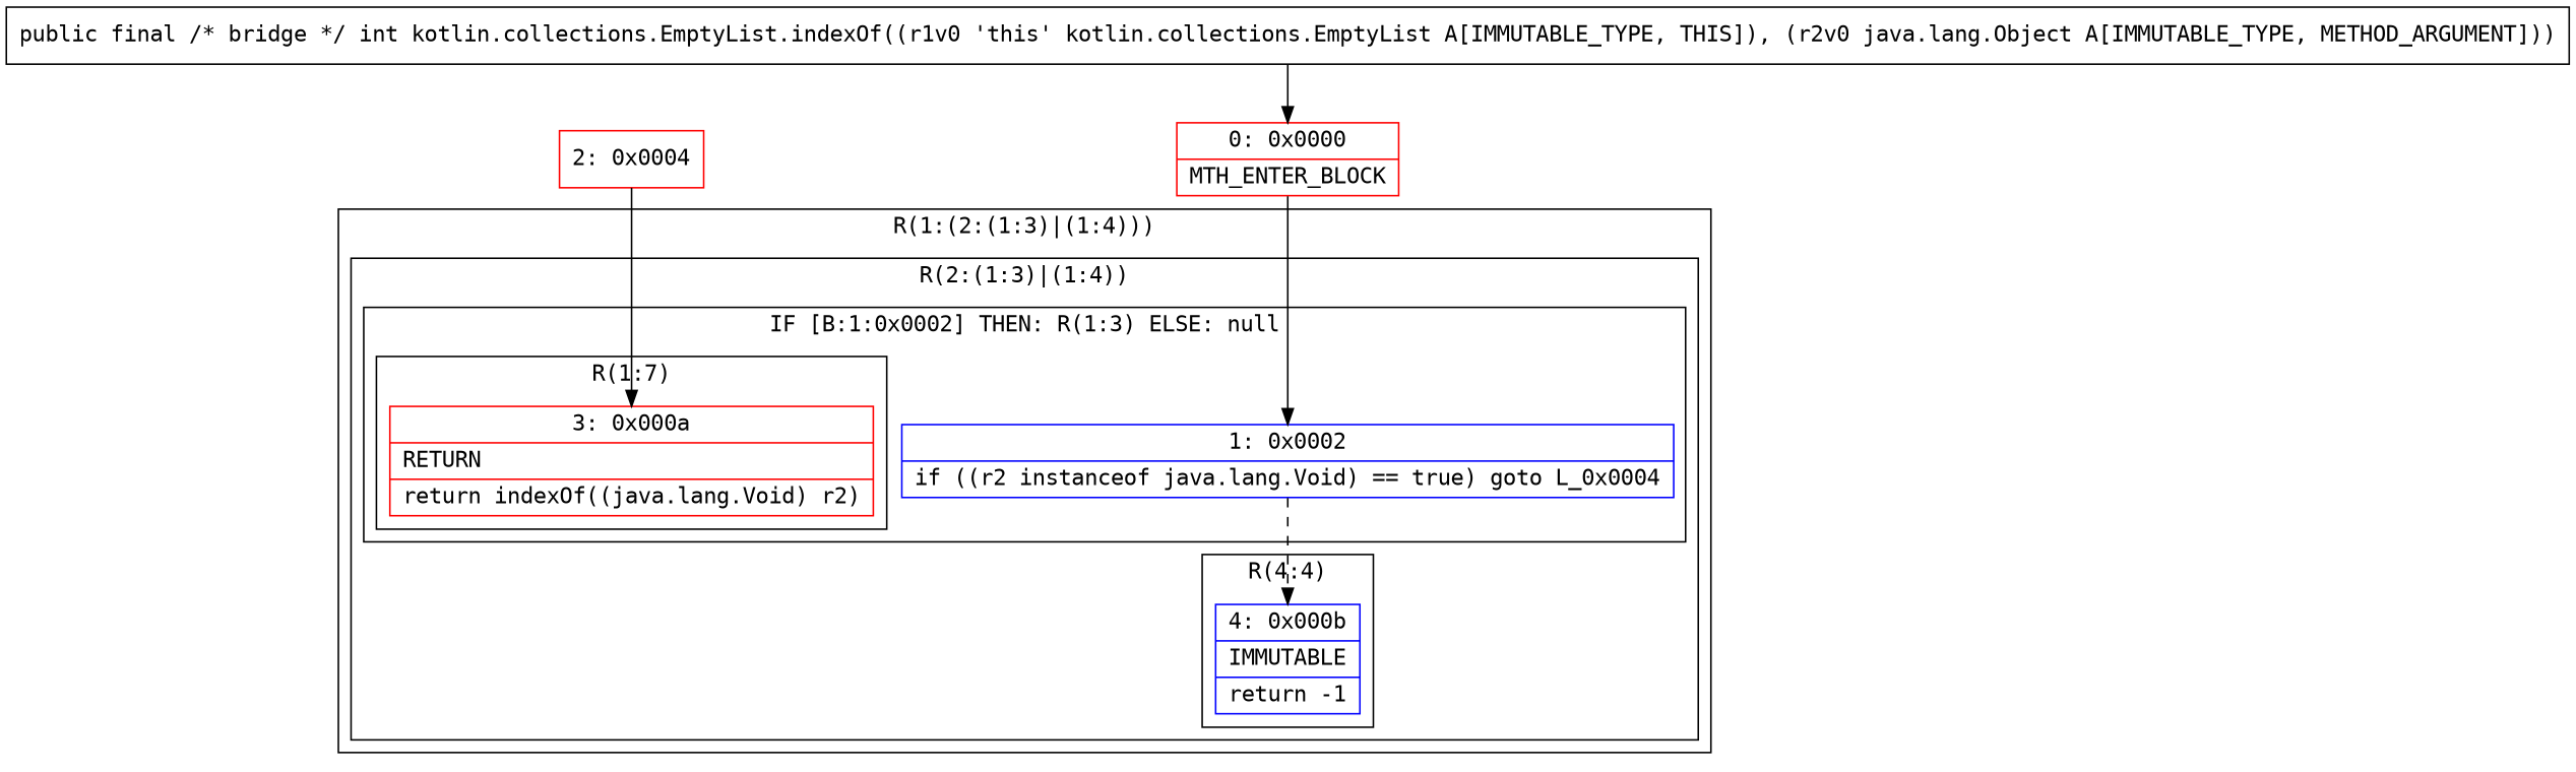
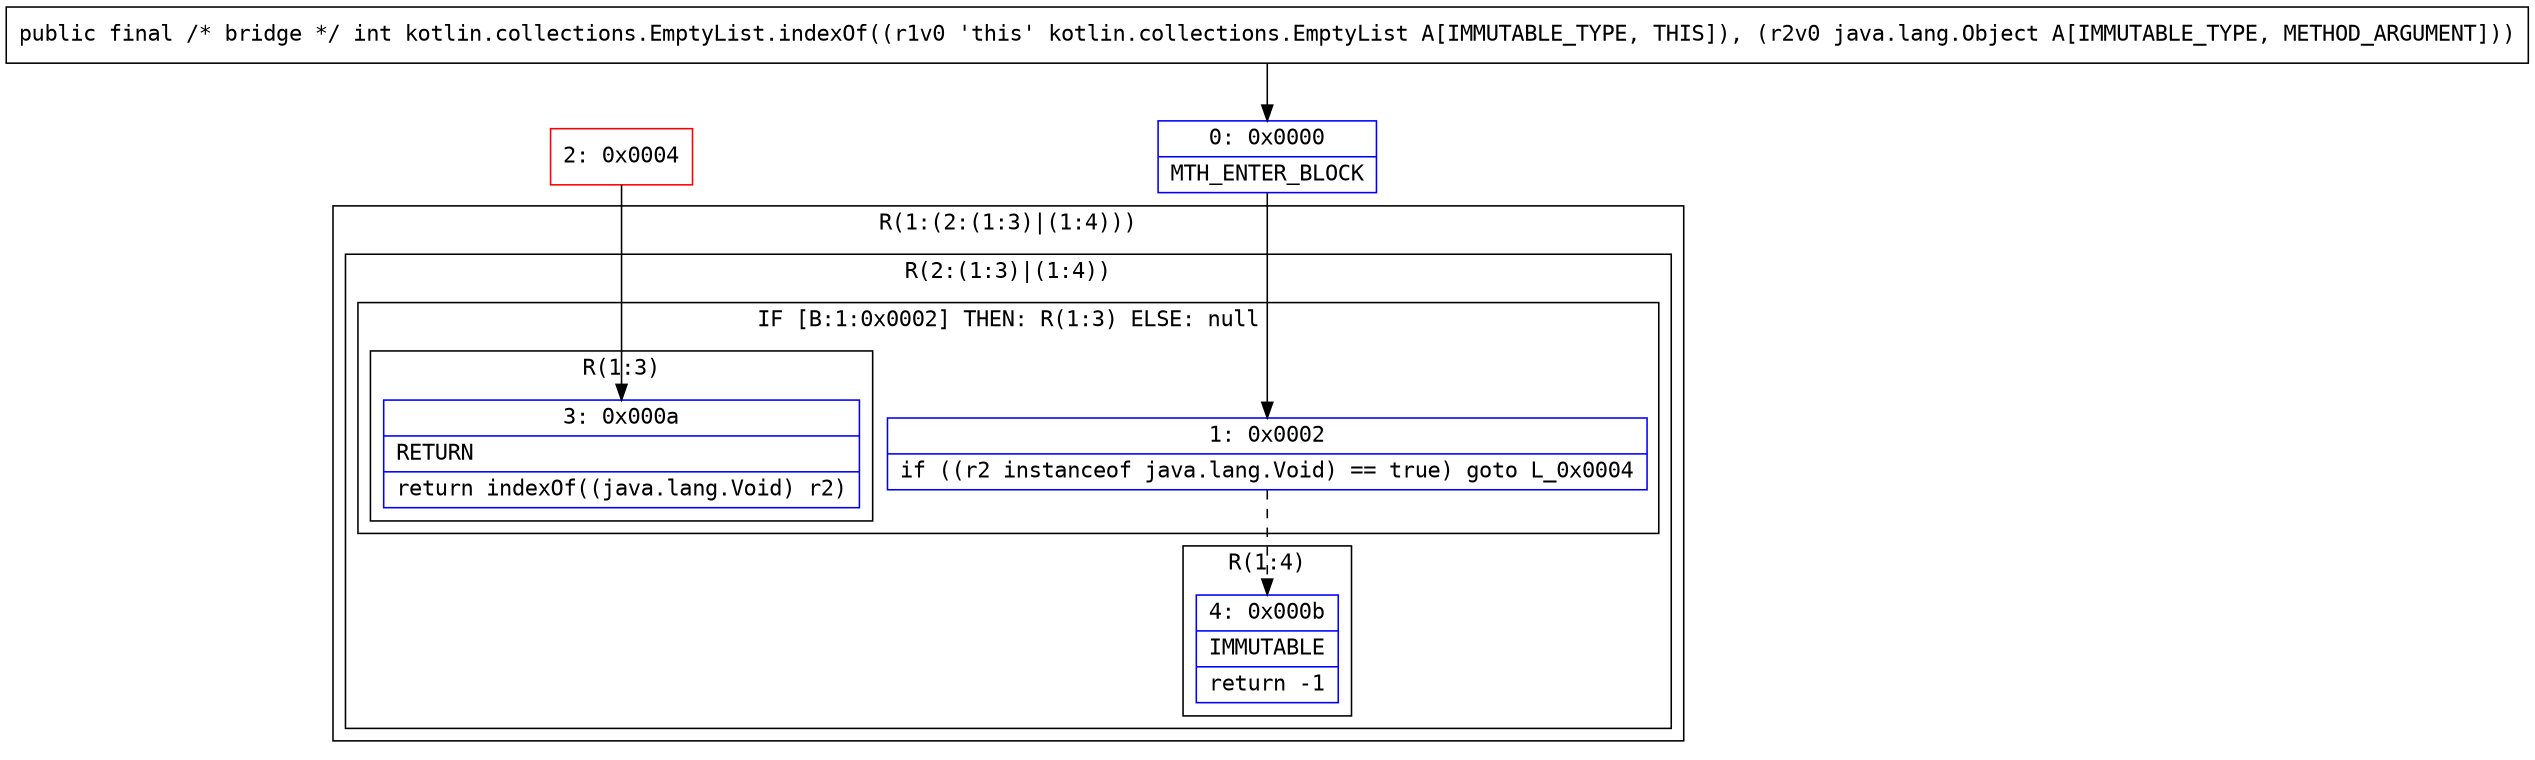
  digraph {
    fontname="DejaVu Sans Mono"
    node [color=blue fontname="DejaVu Sans Mono" shape=record]
    edge [fontname="DejaVu Sans Mono"]
-   n1 [color=red label="{3\:\ 0x000a|RETURN\l|return indexOf((java.lang.Void) r2)\l}"]
+   n1 [label="{3\:\ 0x000a|RETURN\l|return indexOf((java.lang.Void) r2)\l}"]
    n2 [label="{1\:\ 0x0002|if ((r2 instanceof java.lang.Void) == true) goto L_0x0004\l}"]
    n3 [label="{4\:\ 0x000b|IMMUTABLE\l|return \-1\l}"]
    n4 [color=red label="{2\:\ 0x0004}"]
-   n5 [color=red label="{0\:\ 0x0000|MTH_ENTER_BLOCK\l}"]
+   n5 [label="{0\:\ 0x0000|MTH_ENTER_BLOCK\l}"]
    n6 [label="{public final \/* bridge *\/ int kotlin.collections.EmptyList.indexOf((r1v0 'this' kotlin.collections.EmptyList A[IMMUTABLE_TYPE, THIS]), (r2v0 java.lang.Object A[IMMUTABLE_TYPE, METHOD_ARGUMENT])) }" color=""]
    subgraph cluster_1 {
      label="R(1:(2:(1:3)|(1:4)))"
      subgraph cluster_2 {
        label="R(2:(1:3)|(1:4))"
        subgraph cluster_3 {
          label="IF [B:1:0x0002] THEN: R(1:3) ELSE: null"
          n2
          subgraph cluster_4 {
-           label="R(1:7)"
+           label="R(1:3)"
            n1
          }
        }
        subgraph cluster_5 {
-         label="R(4:4)"
+         label="R(1:4)"
          n3
        }
      }
    }
    n2 -> n3 [style=dashed]
    n4 -> n1
    n5 -> n2
    n6 -> n5
  }
